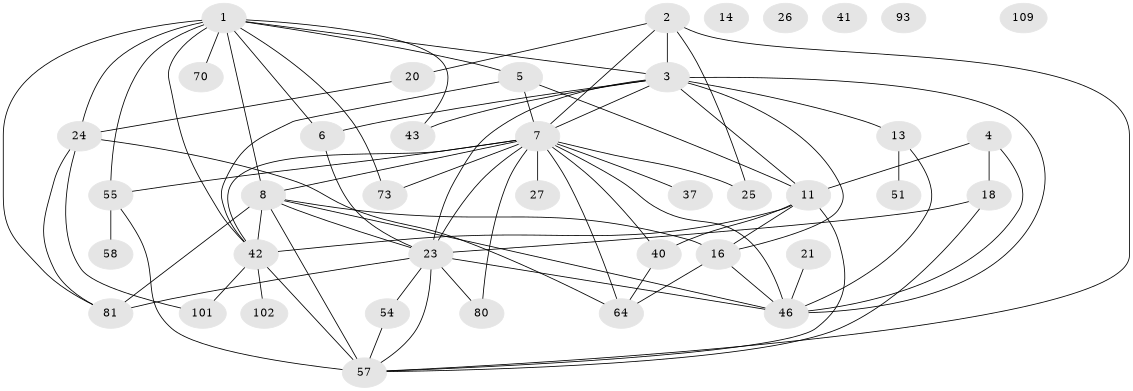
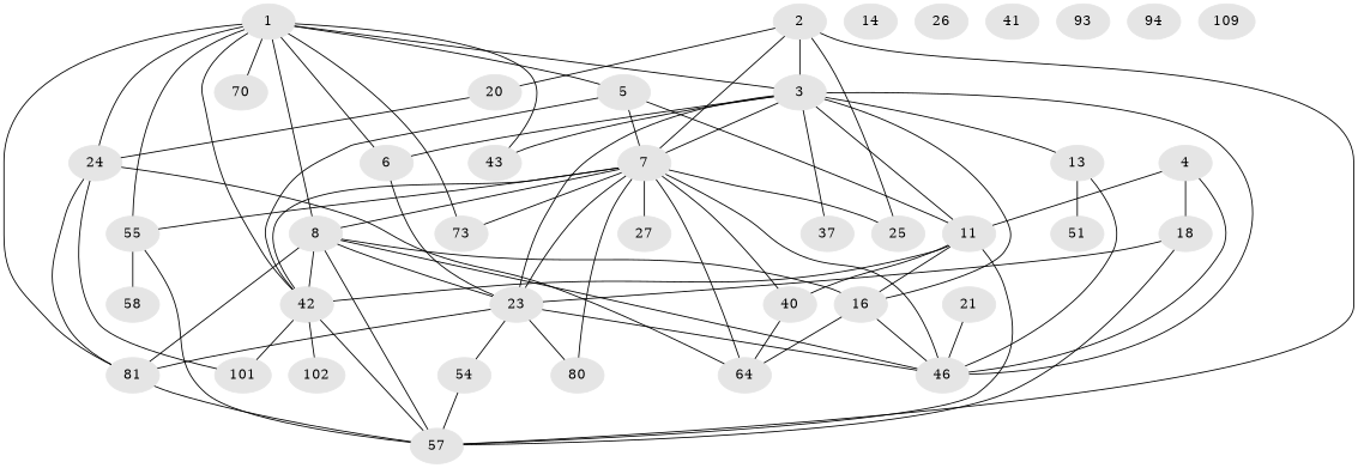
  graph {
    node [color=gray90 style=filled]
    1 [super="+17+10"]
    3 [super="+38+32+92+95+48+9"]
    5 [super="+61+76"]
    6 [super="+56"]
    8 [super="+78+12"]
    24 [super="+35+96"]
    42 [super="+85+62+100"]
    43 [super="+84"]
    55 [super="+67"]
    70
    73 [super="+97"]
    81 [super="+86"]
    7 [super="+31+98+15+34"]
    11 [super="+19+68"]
    13 [super="+49+90"]
    16 [super="+65"]
    23 [super="+39+29+77"]
    46 [super="+79"]
    57 [super="+72+60"]
    64 [super="+69"]
    101
    102
    58
    2 [super="+47"]
    20 [super="+44+59"]
    25 [super="+28"]
    27
    37
    40 [super="+88+45"]
    80
    51
    54
    4
    18 [super="+53+22+30"]
    14
    21
    26
    41
    93
+   94
    109
    1 -- 3
    1 -- 5
    1 -- 6
    1 -- 8 [weight=2]
    1 -- 24 [weight=2]
    1 -- 42 [weight=2]
    1 -- 43
    1 -- 55
    1 -- 70
    1 -- 73
    1 -- 81
    3 -- 6
    3 -- 43
    3 -- 7
    3 -- 11
    3 -- 13
    3 -- 16
    3 -- 23
    3 -- 46
    5 -- 42
    5 -- 7
    5 -- 11
    6 -- 23
    8 -- 42
    8 -- 81
    8 -- 16
    8 -- 23
    8 -- 46
    8 -- 57
    24 -- 81
    24 -- 64
    24 -- 101
    42 -- 57 [weight=2]
    42 -- 101
    42 -- 102
    55 -- 57
    55 -- 58
    7 -- 8
    7 -- 42
    7 -- 55
    7 -- 73
    7 -- 23
    7 -- 46
    7 -- 64
    7 -- 25
    7 -- 27
-   7 -- 37
+   3 -- 37
    7 -- 40
    7 -- 80
    11 -- 42
    11 -- 16
    11 -- 57
    11 -- 40
    13 -- 46
    13 -- 51
    16 -- 46
    16 -- 64
    23 -- 81
    23 -- 46
-   23 -- 57
+   81 -- 57
    23 -- 80
    23 -- 54
    2 -- 3
    2 -- 7
    2 -- 57
    2 -- 20
    2 -- 25
    20 -- 24
    40 -- 64
    54 -- 57
    4 -- 11
    4 -- 46
    4 -- 18
    18 -- 23
    18 -- 57
    21 -- 46
  }
